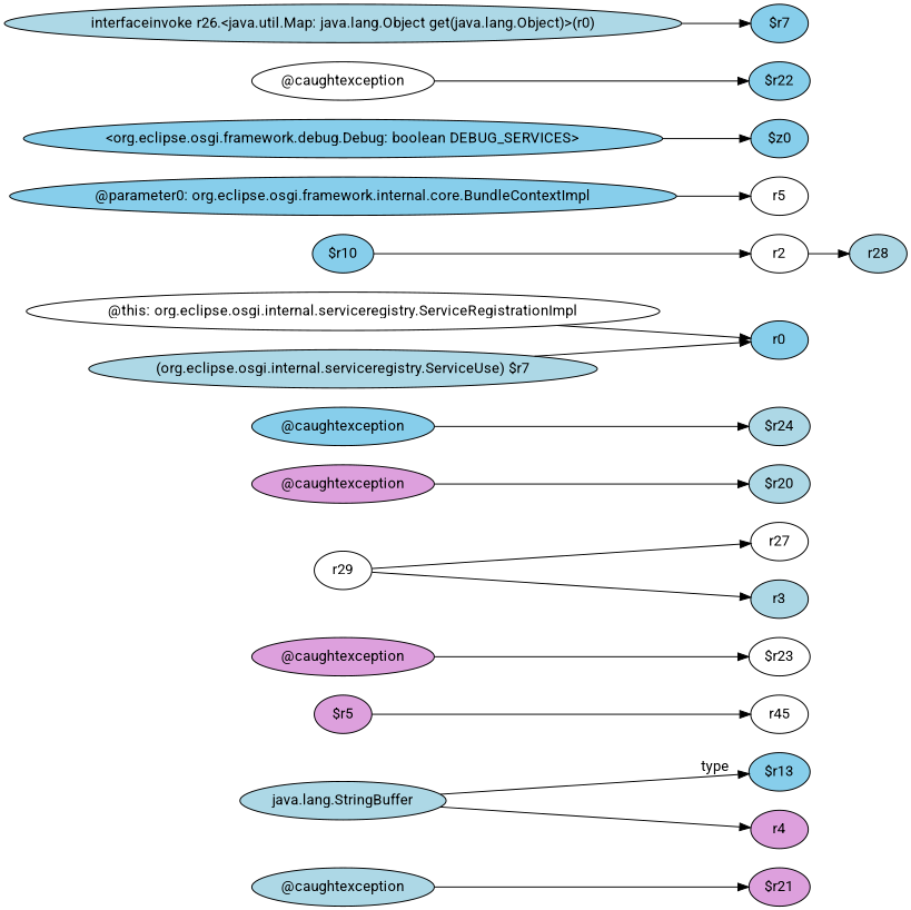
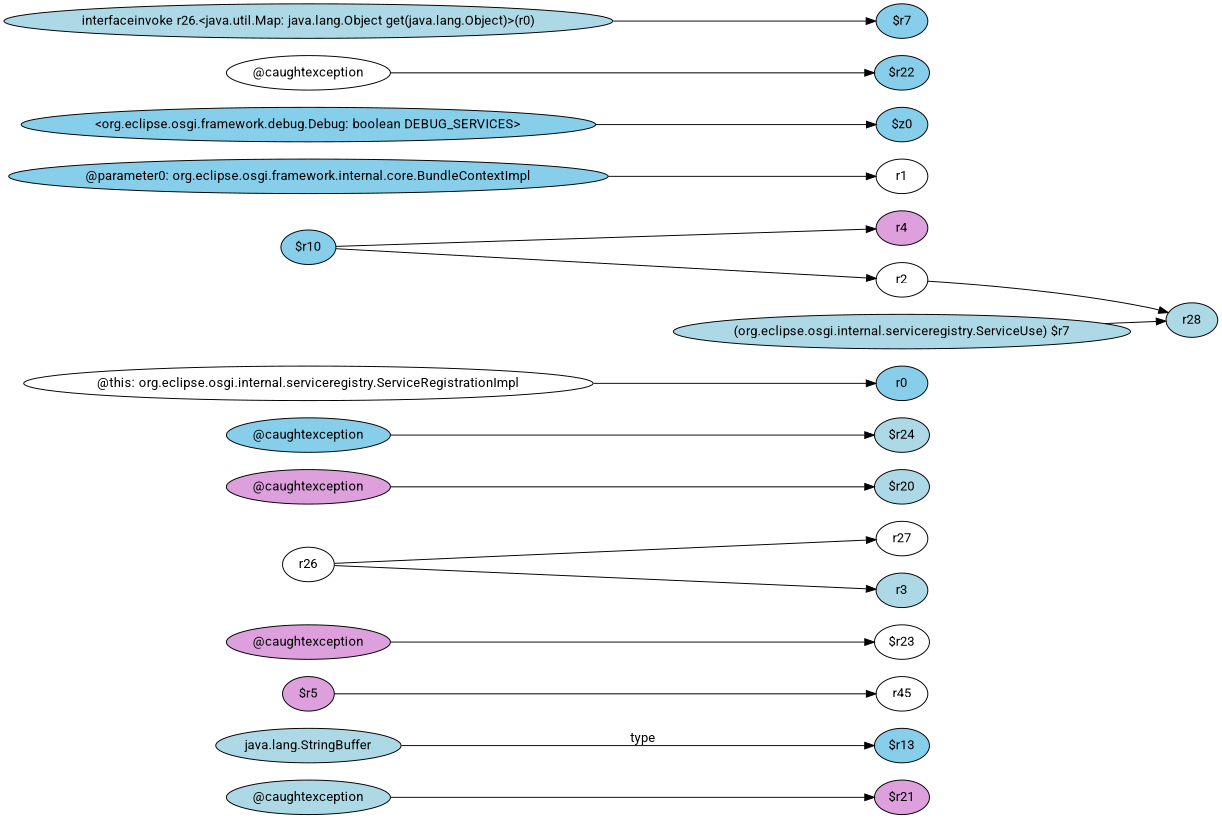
  digraph {
    fontname=Roboto
    rankdir=LR
    node [fillcolor=skyblue fontname=Roboto style=filled]
    edge [fontname=Roboto]
    n1 [fillcolor=lightblue label="@caughtexception"]
    n2 [fillcolor=plum label="$r21"]
    n3 [fillcolor=lightblue label="java.lang.StringBuffer"]
    n4 [label="$r13"]
    n5 [fillcolor=plum label="$r5"]
    n6 [fillcolor=white label=r45]
    n7 [fillcolor=plum label="@caughtexception"]
    n8 [fillcolor=white label="$r23"]
-   n9 [fillcolor=white label=r29]
+   n9 [fillcolor=white label=r26]
    n10 [fillcolor=white label=r27]
    n11 [fillcolor=lightblue label=r3]
    n12 [fillcolor=plum label="@caughtexception"]
    n13 [fillcolor=lightblue label="$r20"]
    n14 [label="@caughtexception"]
    n15 [fillcolor=lightblue label="$r24"]
    n16 [fillcolor=white label="@this: org.eclipse.osgi.internal.serviceregistry.ServiceRegistrationImpl"]
    n17 [label=r0]
    n18 [label="$r10"]
    n19 [fillcolor=plum label=r4]
    n20 [fillcolor=white label=r2]
    n21 [label="@parameter0: org.eclipse.osgi.framework.internal.core.BundleContextImpl"]
-   n22 [fillcolor=white label=r5]
+   n22 [fillcolor=white label=r1]
    n23 [fillcolor=lightblue label="(org.eclipse.osgi.internal.serviceregistry.ServiceUse) $r7"]
    n24 [fillcolor=lightblue label=r28]
    n25 [label="<org.eclipse.osgi.framework.debug.Debug: boolean DEBUG_SERVICES>"]
    n26 [label="$z0"]
    n27 [fillcolor=white label="@caughtexception"]
    n28 [label="$r22"]
    n29 [fillcolor=lightblue label="interfaceinvoke r26.<java.util.Map: java.lang.Object get(java.lang.Object)>(r0)"]
    n30 [label="$r7"]
    n1 -> n2
    n3 -> n4 [label=type]
    n5 -> n6
    n7 -> n8
    n9 -> n10
    n9 -> n11
    n12 -> n13
    n14 -> n15
    n16 -> n17
-   n3 -> n19
+   n18 -> n19
    n18 -> n20
    n20 -> n24
    n21 -> n22
-   n23 -> n17
+   n23 -> n24
    n25 -> n26
    n27 -> n28
    n29 -> n30
  }
